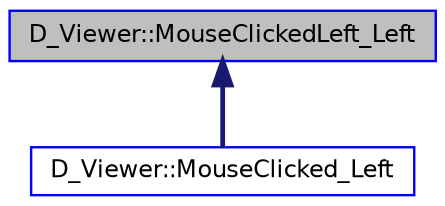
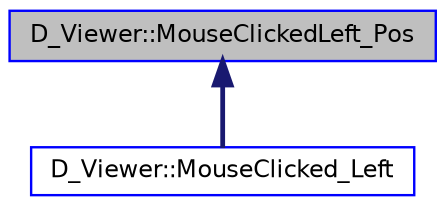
  digraph {
    rankdir=TB
    node [color=blue fontname=Helvetica fontsize=10 shape=record style=filled]
-   n1 [fillcolor=grey75 fontcolor=black height=0.2 label="D_Viewer::MouseClickedLeft_Left" width=0.4]
+   n1 [fillcolor=grey75 fontcolor=black height=0.2 label="D_Viewer::MouseClickedLeft_Pos" width=0.4]
    n2 [fillcolor=white height=0.2 label="D_Viewer::MouseClicked_Left" width=0.4]
    n1 -> n2 [color=midnightblue dir=back fontname=Helvetica fontsize=10 labelfontname=Helvetica labelfontsize=10 style=bold]
  }
